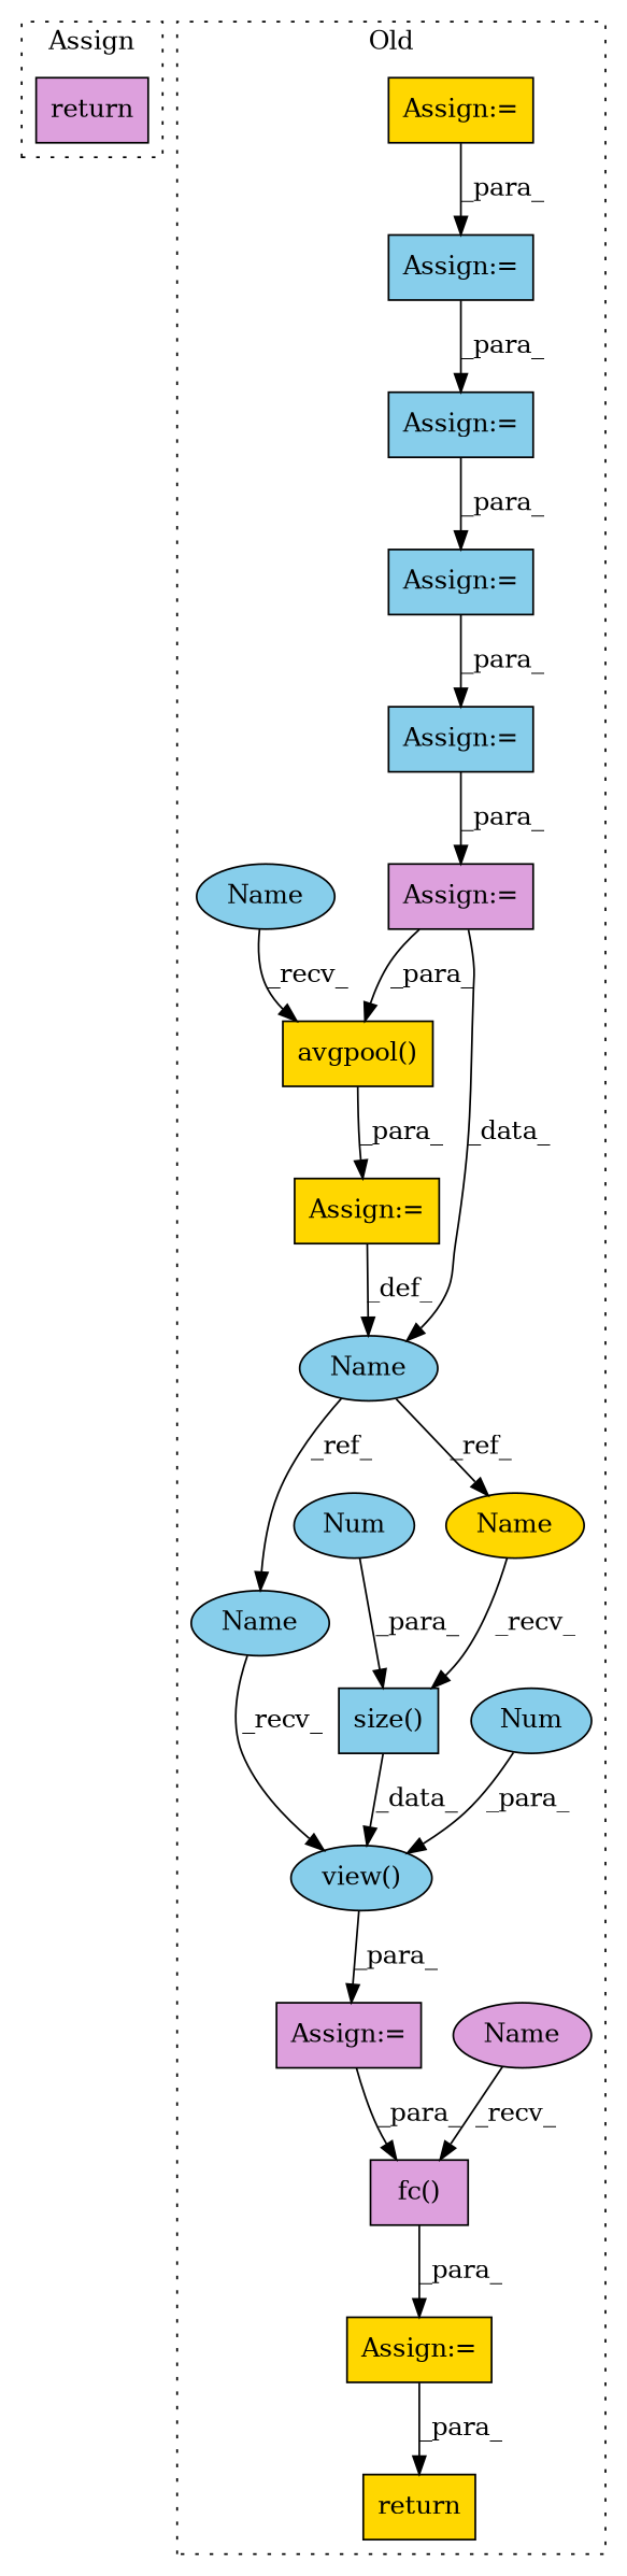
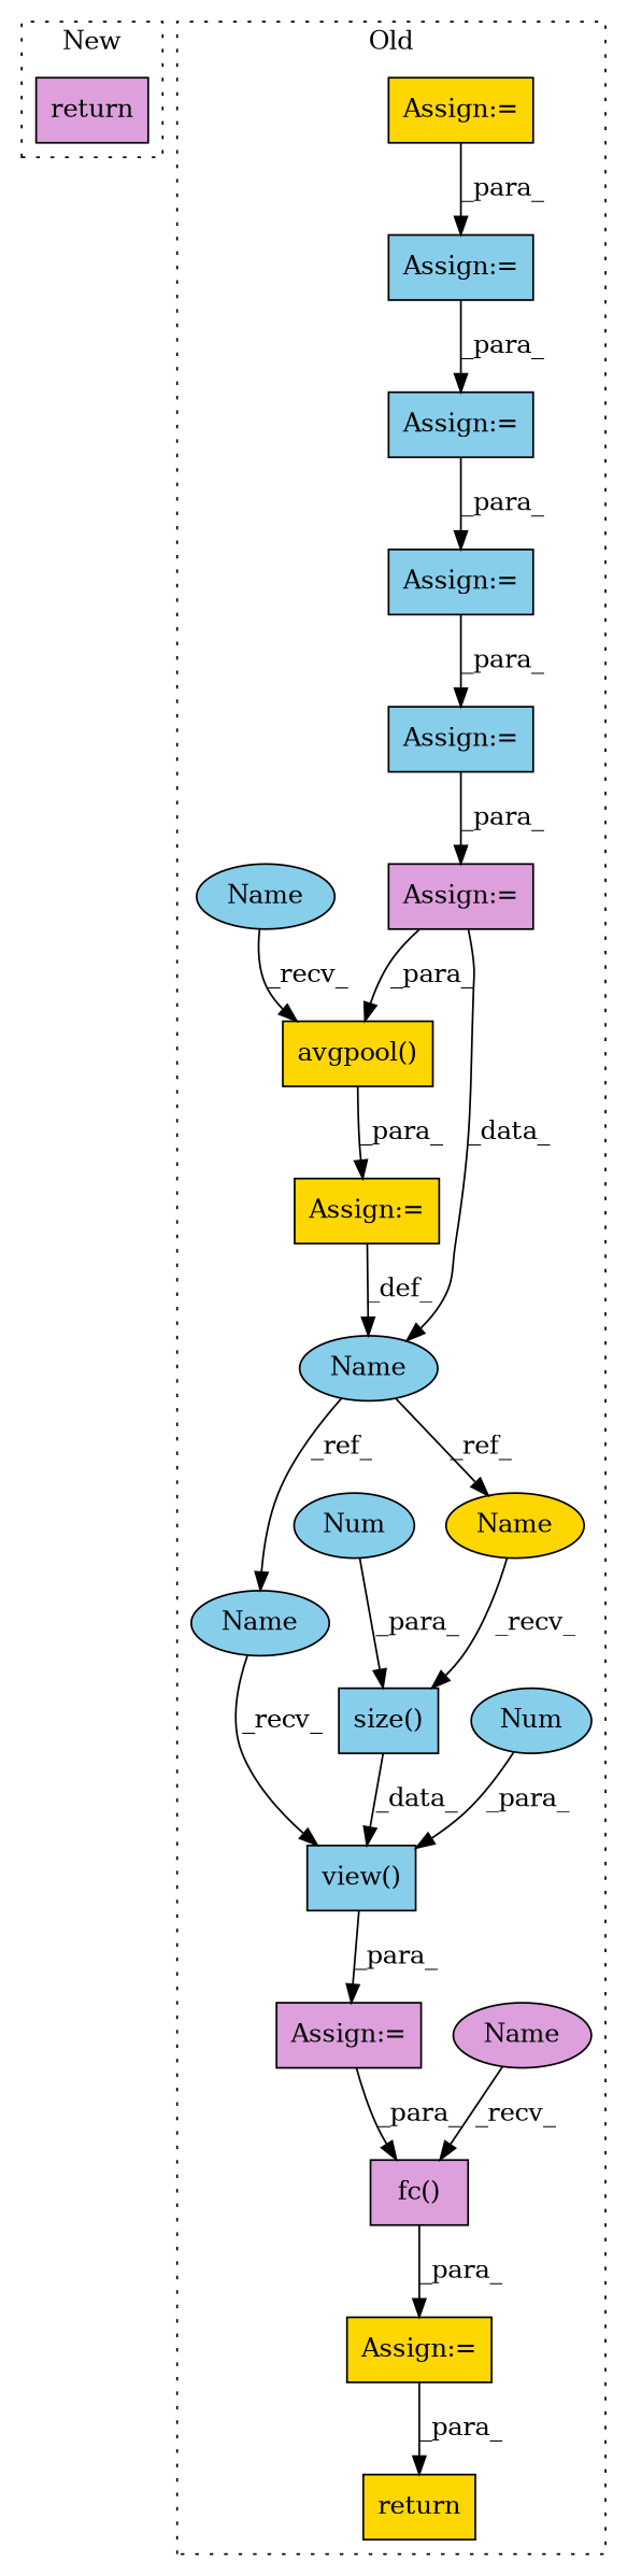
  digraph {
    node [a=68 fillcolor=skyblue l=3 shape=box style=filled]
    n1 [a=93 fillcolor=plum l=7 label=return s=9208]
    n2 [a=75 fillcolor=plum l="8,1" label="fc()" s="4800,4809"]
    n3 [a=93 fillcolor=gold l=7 label=return s=4819]
    n4 [fillcolor=gold label="Assign:=" s=4797]
    n5 [fillcolor=plum label="Assign:=" s=4722]
    n6 [label="Assign:=" s=4535]
    n7 [fillcolor=gold label="Assign:=" s=4509]
    n8 [fillcolor=plum label="Assign:=" s=4639]
-   n9 [a=75 l="7,1" label="view()" s="4725,4745" shape=ellipse]
+   n9 [a=75 l="7,1" label="view()" s="4725,4745"]
    n10 [a=76 l=2 label=Num s=4743 shape=ellipse]
    n11 [fillcolor=gold label="Assign:=" s=4694]
    n12 [a=75 fillcolor=gold l="13,1" label="avgpool()" s="4697,4711"]
    n13 [a=87 l=1 label=Name s=4693 shape=ellipse]
    n14 [a=75 l="7,1" label="size()" s="4732,4740"]
    n15 [a=76 l=1 label=Num s=4739 shape=ellipse]
    n16 [label="Assign:=" s=4585]
    n17 [label="Assign:=" s=4612]
    n18 [label="Assign:=" s=4559]
    n19 [a=87 fillcolor=plum l=4 label=Name s=4800 shape=ellipse]
    n20 [a=87 l=4 label=Name s=4697 shape=ellipse]
    n21 [a=87 fillcolor=gold l=1 label=Name s=4732 shape=ellipse]
    n22 [a=87 l=1 label=Name s=4725 shape=ellipse]
    subgraph cluster_1 {
-     label=Assign
+     label=New
      style=dotted
      n1
    }
    subgraph cluster_2 {
      label=Old
      style=dotted
      n2
      n3
      n4
      n5
      n6
      n7
      n8
      n9
      n10
      n11
      n12
      n13
      n14
      n15
      n16
      n17
      n18
      n19
      n20
      n21
      n22
    }
    n2 -> n4 [label=_para_]
    n4 -> n3 [label=_para_]
    n5 -> n2 [label=_para_]
    n6 -> n18 [label=_para_]
    n7 -> n6 [label=_para_]
    n8 -> n12 [label=_para_]
    n8 -> n13 [label=_data_]
    n9 -> n5 [label=_para_]
    n10 -> n9 [label=_para_]
    n11 -> n13 [label=_def_]
    n12 -> n11 [label=_para_]
    n13 -> n21 [label=_ref_]
    n13 -> n22 [label=_ref_]
    n14 -> n9 [label=_data_]
    n15 -> n14 [label=_para_]
    n16 -> n17 [label=_para_]
    n17 -> n8 [label=_para_]
    n18 -> n16 [label=_para_]
    n19 -> n2 [label=_recv_]
    n20 -> n12 [label=_recv_]
    n21 -> n14 [label=_recv_]
    n22 -> n9 [label=_recv_]
  }
